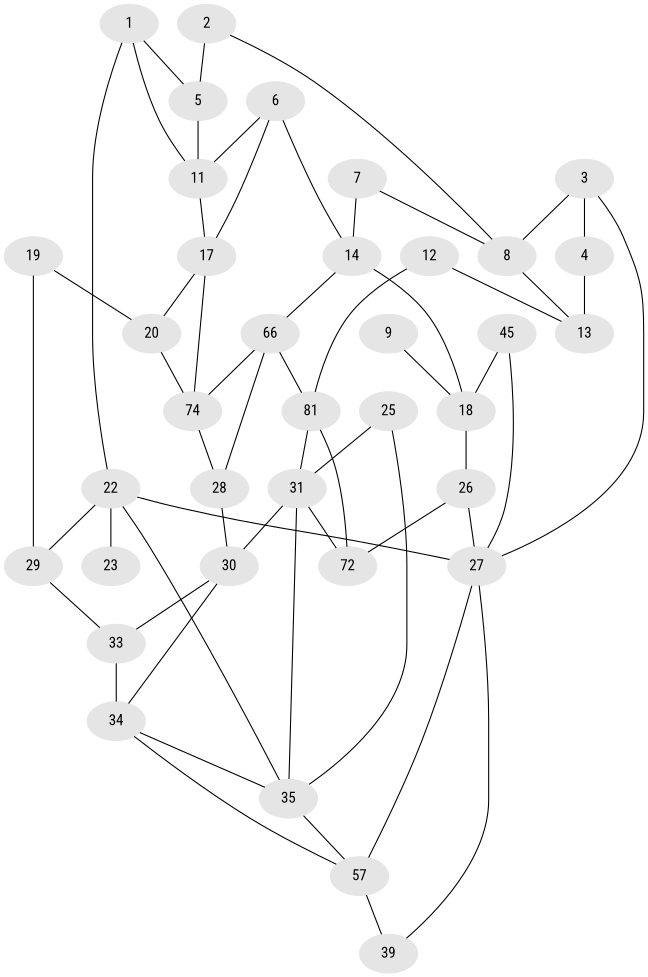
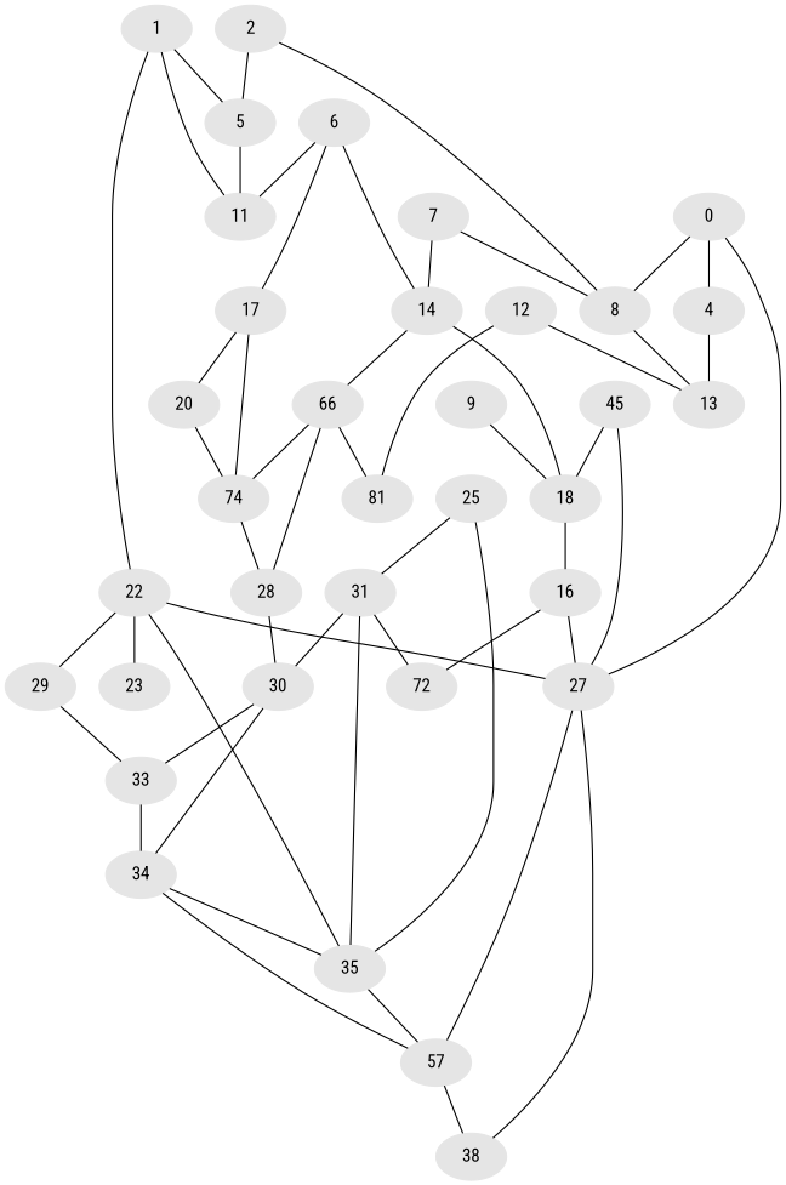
  graph {
    fontname="Roboto Condensed"
    node [color=gray90 fontname="Roboto Condensed" style=filled]
    edge [fontname="Roboto Condensed" weight=1.0]
    1
    5
    11
    22
    17
    27
    23
    29
    35
    2
    8
    13
-   3
+   3 [label=0]
    4
-   38 [label=39]
+   38
    n16 [label=57]
    9
    18
    6
    14
    n21 [label=66]
    n22 [label=74]
    20
    7
-   26
+   26 [label=16]
    n26 [label=45]
    12
    n28 [label=81]
    31
    n30 [label=72]
    28
    30
-   19
    33
    25
    34
    1 -- 5
    1 -- 11
    1 -- 22
    5 -- 11
-   11 -- 17
    22 -- 27
    22 -- 23 [weight=2.0]
    22 -- 29
    22 -- 35
    17 -- n22
    17 -- 20
    27 -- 38
    27 -- n16
    29 -- 33
    35 -- n16
    2 -- 5 [weight=2.0]
    2 -- 8
    8 -- 13
    3 -- 27
    3 -- 8
    3 -- 4
    4 -- 13
    n16 -- 38
    9 -- 18
    18 -- 26
    6 -- 11
    6 -- 17
    6 -- 14
    14 -- 18
    14 -- n21
    n21 -- n22
    n21 -- n28
    n21 -- 28
    n22 -- 28
    20 -- n22
    7 -- 8
    7 -- 14 [weight=2.0]
    26 -- 27
    26 -- n30 [weight=2.0]
    n26 -- 27
    n26 -- 18
    12 -- 13 [weight=2.0]
    12 -- n28
-   n28 -- 31
-   n28 -- n30
    31 -- 35
    31 -- n30
    31 -- 30
    28 -- 30
    30 -- 33
    30 -- 34
-   19 -- 29
-   19 -- 20
    33 -- 34
    25 -- 35
    25 -- 31
    34 -- 35
    34 -- n16
  }
